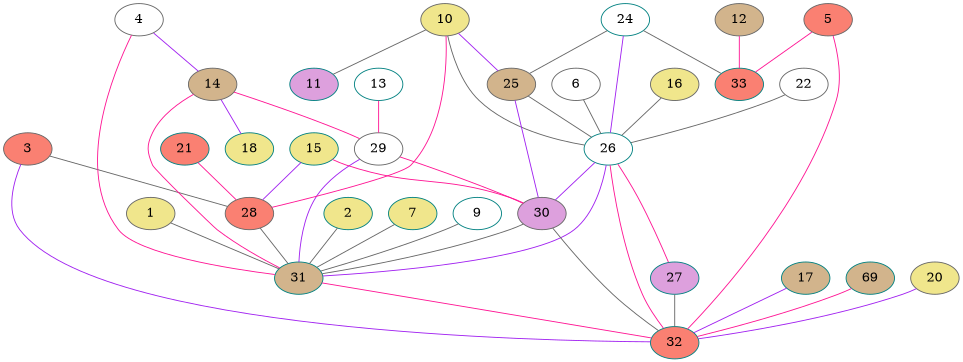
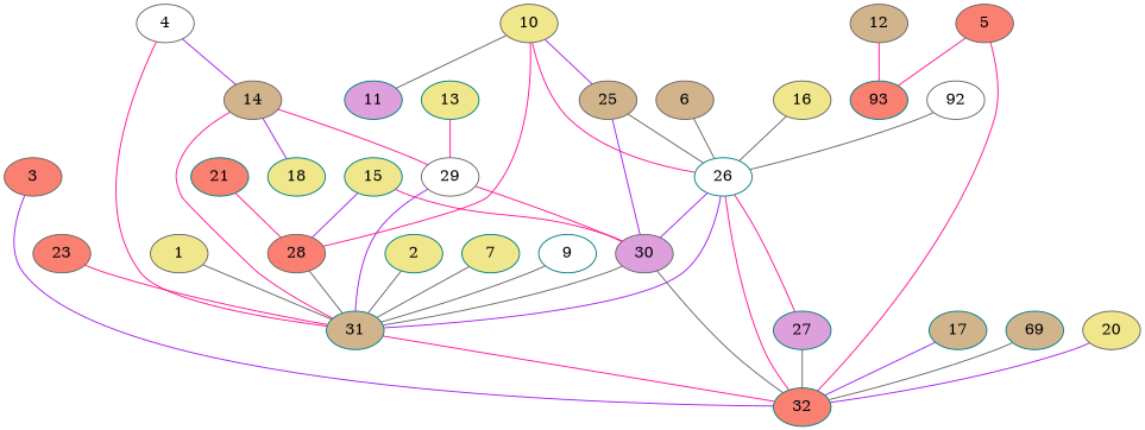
  graph {
    node [color=gray40 fillcolor=khaki style=filled]
    edge [color=gray40 weight=1.0]
    1
    31 [color=teal fillcolor=tan]
    32 [color=teal fillcolor=salmon]
    2 [color=teal]
    3 [fillcolor=salmon]
    28 [fillcolor=salmon]
    4 [fillcolor=white]
    14 [fillcolor=tan]
    29 [fillcolor=white]
    18 [color=teal]
    5 [fillcolor=salmon]
-   33 [color=teal fillcolor=salmon]
-   6 [fillcolor=white]
+   33 [color=teal fillcolor=salmon label=93]
+   6 [fillcolor=tan]
    26 [color=teal fillcolor=white]
    30 [fillcolor=plum]
    27 [color=teal fillcolor=plum]
    7 [color=teal]
    9 [color=teal fillcolor=white]
    10
    11 [color=teal fillcolor=plum]
    25 [fillcolor=tan]
    12 [fillcolor=tan]
-   13 [color=teal fillcolor=white]
+   13 [color=teal]
    15 [color=teal]
    16
    17 [color=teal fillcolor=tan]
    n27 [color=teal fillcolor=tan label=69]
    20
    21 [color=teal fillcolor=salmon]
-   22 [fillcolor=white]
-   24 [color=teal fillcolor=white]
+   22 [fillcolor=white label=92]
+   23 [fillcolor=salmon]
    1 -- 31
    31 -- 32 [color=deeppink]
    2 -- 31
    3 -- 32 [color=purple]
-   3 -- 28
    28 -- 31
    4 -- 31 [color=deeppink]
    4 -- 14 [color=purple]
    14 -- 31 [color=deeppink]
    14 -- 29 [color=deeppink]
    14 -- 18 [color=purple]
    29 -- 31 [color=purple weight=3.0]
    29 -- 30 [color=deeppink]
    5 -- 32 [color=deeppink]
    5 -- 33 [color=deeppink]
    6 -- 26
    26 -- 31 [color=purple]
    26 -- 32 [color=deeppink]
    26 -- 30 [color=purple]
    26 -- 27 [color=deeppink]
    30 -- 31
    30 -- 32
    27 -- 32
    7 -- 31
    9 -- 31
    10 -- 28 [color=deeppink]
-   10 -- 26
+   10 -- 26 [color=deeppink]
    10 -- 11
    10 -- 25 [color=purple]
    25 -- 26
    25 -- 30 [color=purple]
    12 -- 33 [color=deeppink]
    13 -- 29 [color=deeppink]
    15 -- 28 [color=purple]
    15 -- 30 [color=deeppink]
    16 -- 26
    17 -- 32 [color=purple]
-   n27 -- 32 [color=deeppink]
+   n27 -- 32
    20 -- 32 [color=purple]
    21 -- 28 [color=deeppink]
    22 -- 26
-   24 -- 33
-   24 -- 26 [color=purple]
-   24 -- 25
+   23 -- 31 [color=deeppink]
  }
